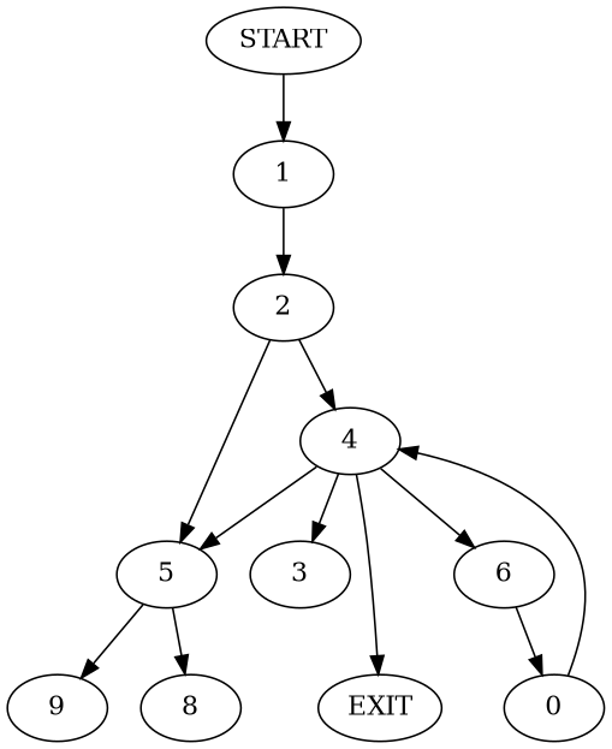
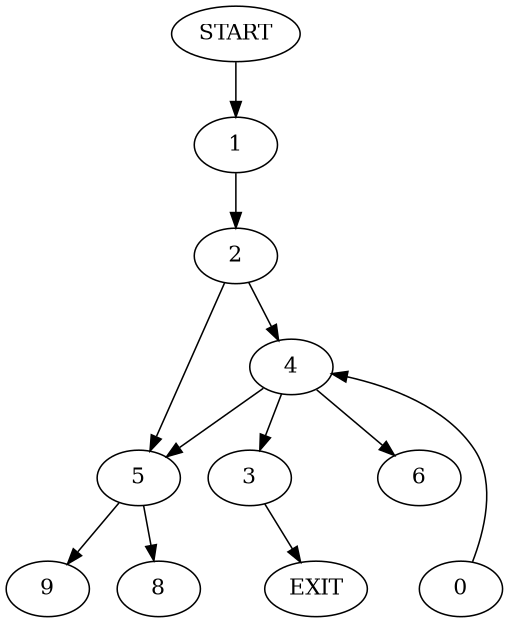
  digraph {
    n1 [label=START]
    1
    2
    n4 [label=EXIT]
    4
    5
    3
    6
    8
    9
    n11 [label=0]
    n1 -> 1
    1 -> 2
    2 -> 4
    2 -> 5
    4 -> 5
    4 -> 3
    4 -> 6
    5 -> 8
    5 -> 9
-   4 -> n4
-   6 -> n11
+   3 -> n4
    n11 -> 4
  }
